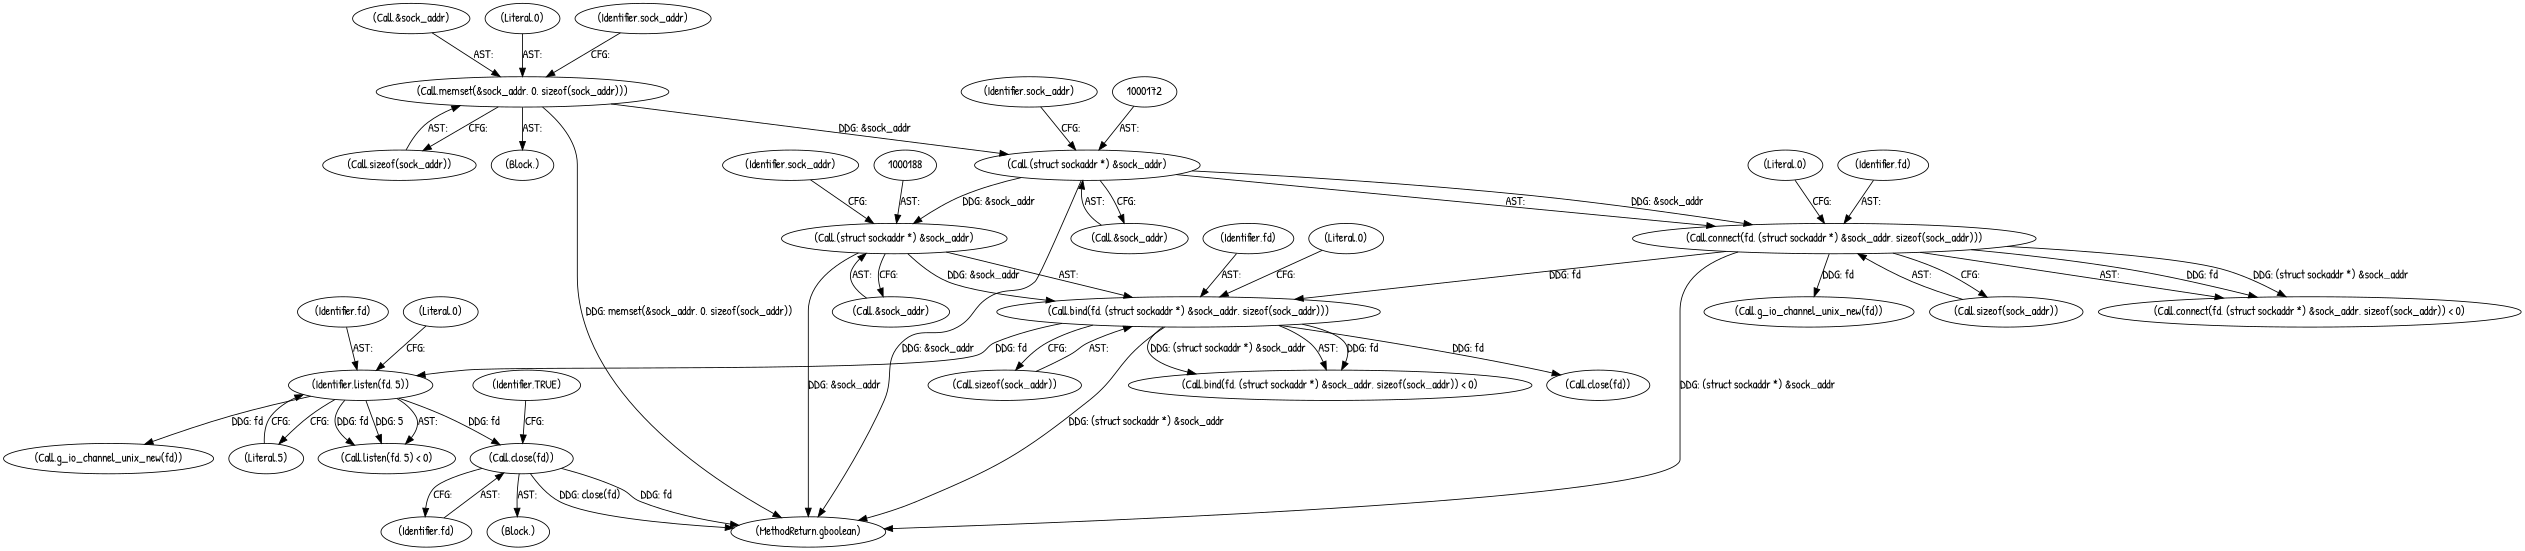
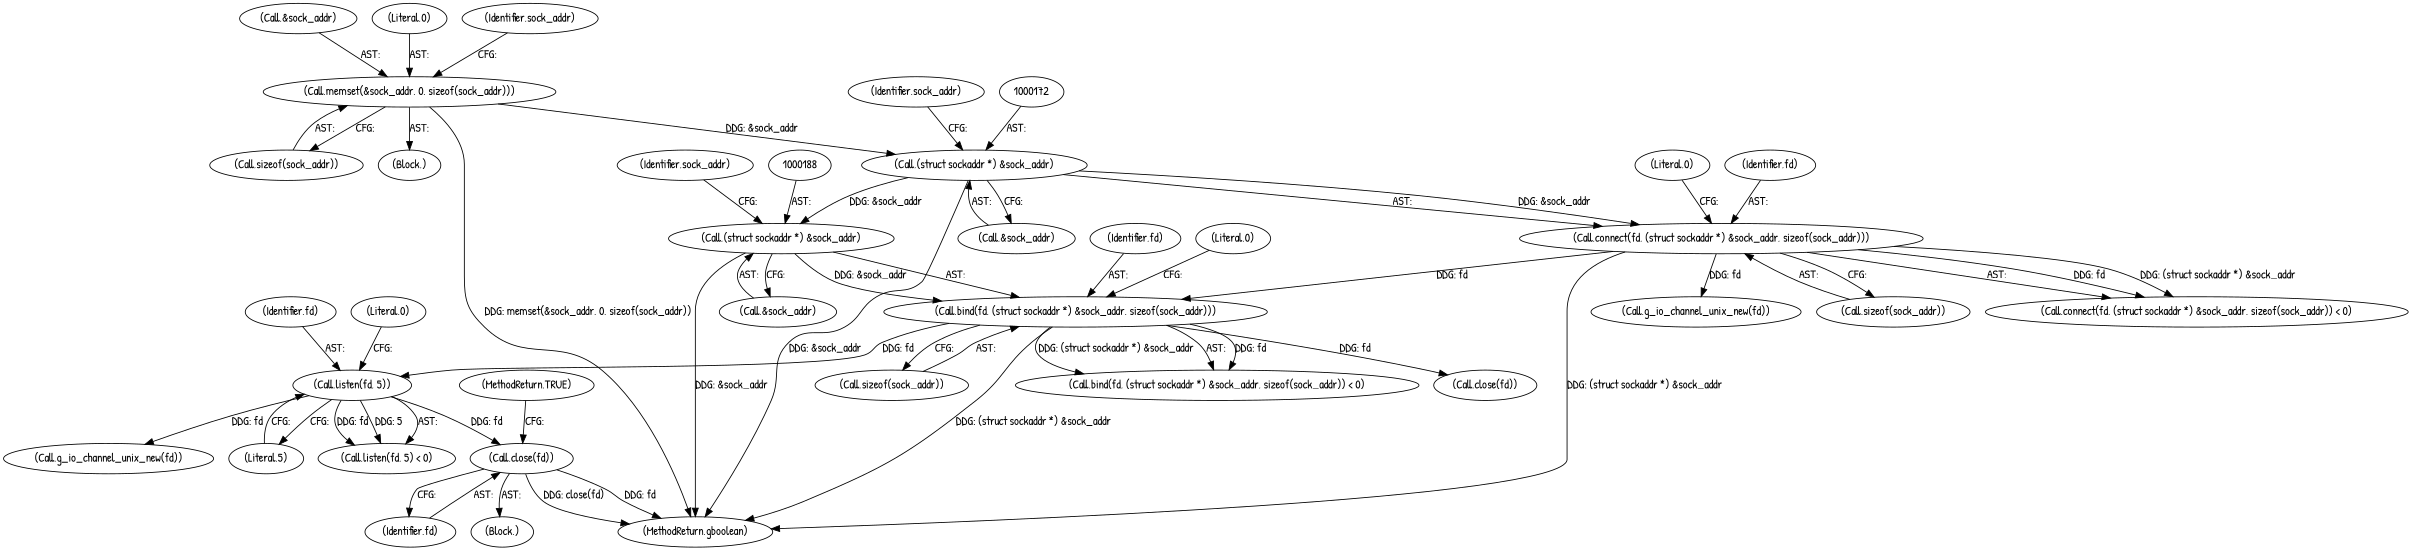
  digraph {
    fontname="Patrick Hand"
    node [fontname="Patrick Hand"]
    edge [fontname="Patrick Hand"]
    n1 [label="(Call,close(fd))"]
    n2 [label="(Identifier,fd)"]
    n3 [label="(Block,)"]
    n4 [label="(MethodReturn,gboolean)"]
-   n5 [label="(Identifier,listen(fd, 5))"]
+   n5 [label="(Call,listen(fd, 5))"]
    n6 [label="(Call,g_io_channel_unix_new(fd))"]
    n7 [label="(Call,listen(fd, 5) < 0)"]
    n8 [label="(Literal,5)"]
    n9 [label="(Call,bind(fd, (struct sockaddr *) &sock_addr, sizeof(sock_addr)))"]
    n10 [label="(Call,sizeof(sock_addr))"]
    n11 [label="(Call,bind(fd, (struct sockaddr *) &sock_addr, sizeof(sock_addr)) < 0)"]
    n12 [label="(Call,close(fd))"]
    n13 [label="(Call,connect(fd, (struct sockaddr *) &sock_addr, sizeof(sock_addr)))"]
    n14 [label="(Call,g_io_channel_unix_new(fd))"]
    n15 [label="(Call,sizeof(sock_addr))"]
    n16 [label="(Call,connect(fd, (struct sockaddr *) &sock_addr, sizeof(sock_addr)) < 0)"]
    n17 [label="(Call,(struct sockaddr *) &sock_addr)"]
    n18 [label="(Call,(struct sockaddr *) &sock_addr)"]
    n19 [label="(Call,&sock_addr)"]
    n20 [label="(Call,&sock_addr)"]
    n21 [label="(Call,memset(&sock_addr, 0, sizeof(sock_addr)))"]
    n22 [label="(Block,)"]
    n23 [label="(Call,sizeof(sock_addr))"]
    n24 [label="(Identifier,fd)"]
    n25 [label="(Literal,0)"]
    n26 [label="(Identifier,fd)"]
    n27 [label="(Call,&sock_addr)"]
-   n28 [label="(Identifier,TRUE)"]
+   n28 [label="(MethodReturn,TRUE)"]
    n29 [label="(Literal,0)"]
    n30 [label="(Identifier,sock_addr)"]
    n31 [label="(Identifier,sock_addr)"]
    n32 [label="(Identifier,sock_addr)"]
    n33 [label="(Identifier,fd)"]
    n34 [label="(Literal,0)"]
    n35 [label="(Literal,0)"]
    1000172
    1000188
    n1 -> n2 [label="CFG: "]
    n1 -> n3 [label="AST: "]
    n1 -> n4 [label="DDG: close(fd)"]
    n1 -> n4 [label="DDG: fd"]
    n2 -> n1 [label="AST: "]
    n5 -> n1 [label="DDG: fd"]
    n5 -> n6 [label="DDG: fd"]
    n5 -> n7 [label="AST: "]
    n5 -> n7 [label="DDG: fd"]
    n5 -> n7 [label="DDG: 5"]
    n5 -> n8 [label="CFG: "]
    n8 -> n5 [label="CFG: "]
    n9 -> n4 [label="DDG: (struct sockaddr *) &sock_addr"]
    n9 -> n5 [label="DDG: fd"]
    n9 -> n10 [label="CFG: "]
    n9 -> n11 [label="AST: "]
    n9 -> n11 [label="DDG: fd"]
    n9 -> n11 [label="DDG: (struct sockaddr *) &sock_addr"]
    n9 -> n12 [label="DDG: fd"]
    n10 -> n9 [label="AST: "]
    n13 -> n4 [label="DDG: (struct sockaddr *) &sock_addr"]
    n13 -> n9 [label="DDG: fd"]
    n13 -> n14 [label="DDG: fd"]
    n13 -> n15 [label="CFG: "]
    n13 -> n16 [label="AST: "]
    n13 -> n16 [label="DDG: fd"]
    n13 -> n16 [label="DDG: (struct sockaddr *) &sock_addr"]
    n15 -> n13 [label="AST: "]
    n17 -> n4 [label="DDG: &sock_addr"]
    n17 -> n13 [label="AST: "]
    n17 -> n13 [label="DDG: &sock_addr"]
    n17 -> n18 [label="DDG: &sock_addr"]
    n17 -> n19 [label="CFG: "]
    n18 -> n4 [label="DDG: &sock_addr"]
    n18 -> n9 [label="AST: "]
    n18 -> n9 [label="DDG: &sock_addr"]
    n18 -> n20 [label="CFG: "]
    n19 -> n17 [label="AST: "]
    n20 -> n18 [label="AST: "]
    n21 -> n4 [label="DDG: memset(&sock_addr, 0, sizeof(sock_addr))"]
    n21 -> n17 [label="DDG: &sock_addr"]
    n21 -> n22 [label="AST: "]
    n21 -> n23 [label="CFG: "]
    n23 -> n21 [label="AST: "]
    n24 -> n9 [label="AST: "]
    n25 -> n13 [label="CFG: "]
    n26 -> n5 [label="AST: "]
    n27 -> n21 [label="AST: "]
    n28 -> n1 [label="CFG: "]
    n29 -> n21 [label="AST: "]
    n30 -> n21 [label="CFG: "]
    n31 -> n17 [label="CFG: "]
    n32 -> n18 [label="CFG: "]
    n33 -> n13 [label="AST: "]
    n34 -> n5 [label="CFG: "]
    n35 -> n9 [label="CFG: "]
    1000172 -> n17 [label="AST: "]
    1000188 -> n18 [label="AST: "]
  }
